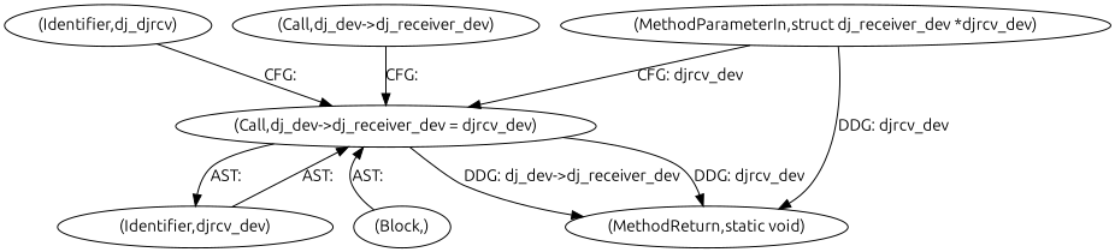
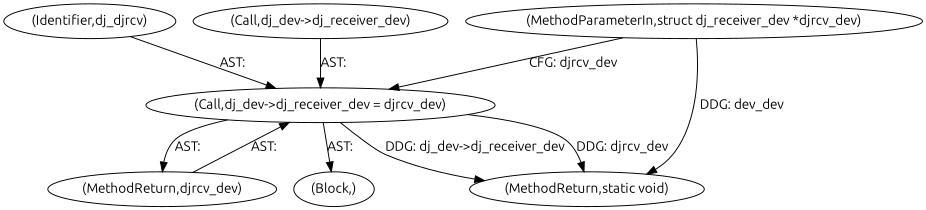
  digraph {
    fontname=Ubuntu
    node [fontname=Ubuntu]
    edge [fontname=Ubuntu]
    n1 [label="(Call,dj_dev->dj_receiver_dev = djrcv_dev)"]
    n2 [label="(Block,)"]
-   n3 [label="(Identifier,djrcv_dev)"]
+   n3 [label="(MethodReturn,djrcv_dev)"]
    n4 [label="(MethodReturn,static void)"]
    n5 [label="(MethodParameterIn,struct dj_receiver_dev *djrcv_dev)"]
    n6 [label="(Identifier,dj_djrcv)"]
    n7 [label="(Call,dj_dev->dj_receiver_dev)"]
-   n2 -> n1 [label="AST: "]
+   n1 -> n2 [label="AST: "]
    n1 -> n3 [label="AST: "]
    n1 -> n4 [label="DDG: dj_dev->dj_receiver_dev"]
    n1 -> n4 [label="DDG: djrcv_dev"]
    n3 -> n1 [label="AST: "]
    n5 -> n1 [label="CFG: djrcv_dev"]
-   n5 -> n4 [label="DDG: djrcv_dev"]
-   n6 -> n1 [label="CFG: "]
-   n7 -> n1 [label="CFG: "]
+   n5 -> n4 [label="DDG: dev_dev"]
+   n6 -> n1 [label="AST: "]
+   n7 -> n1 [label="AST: "]
  }
